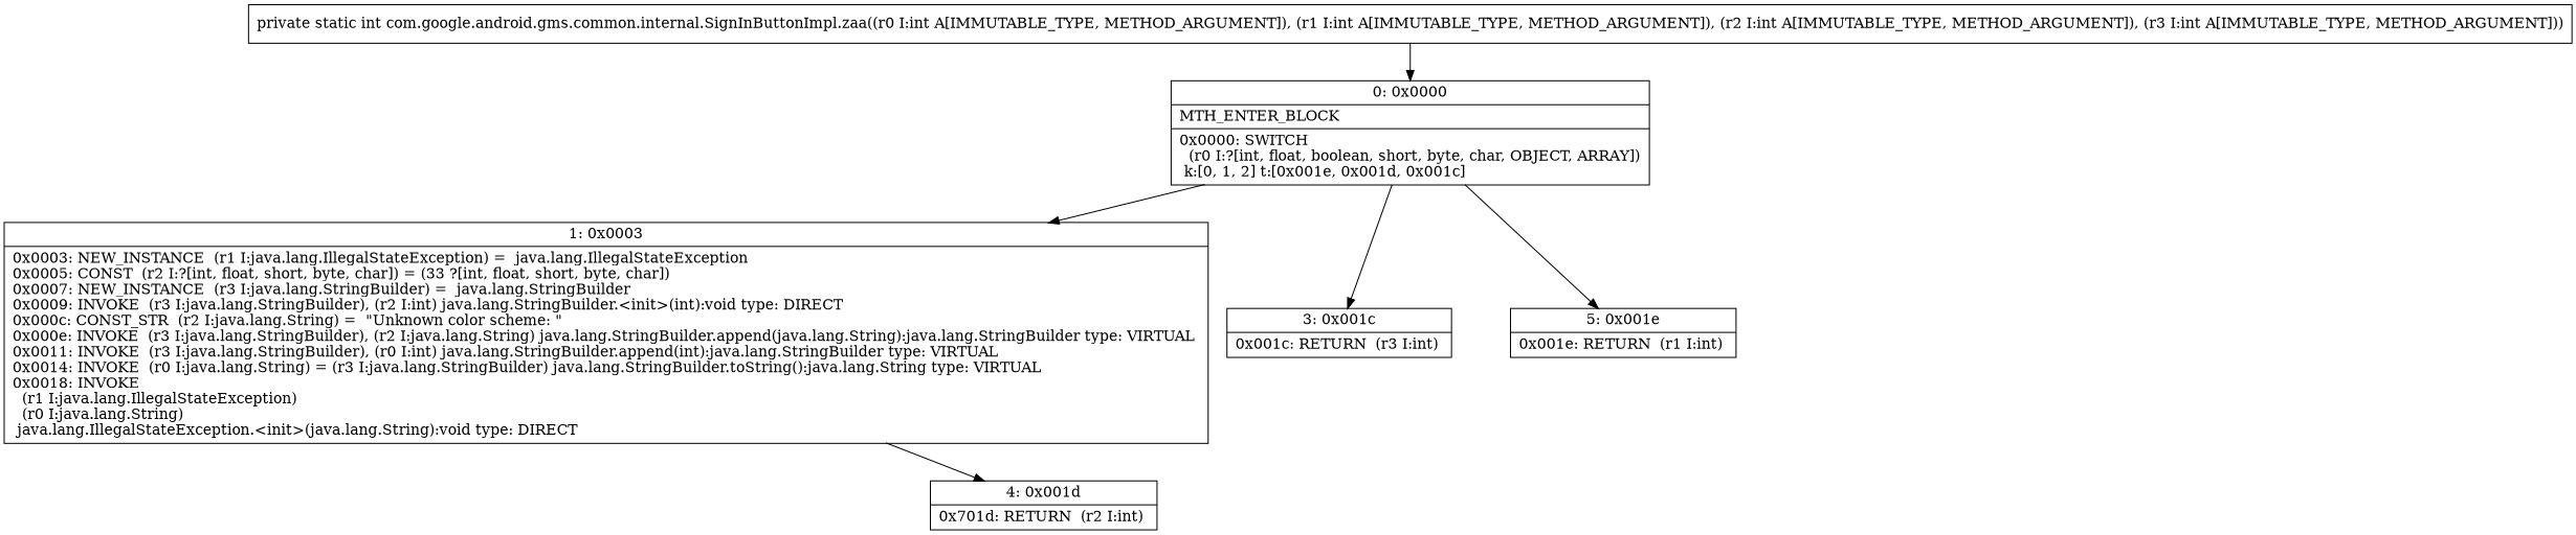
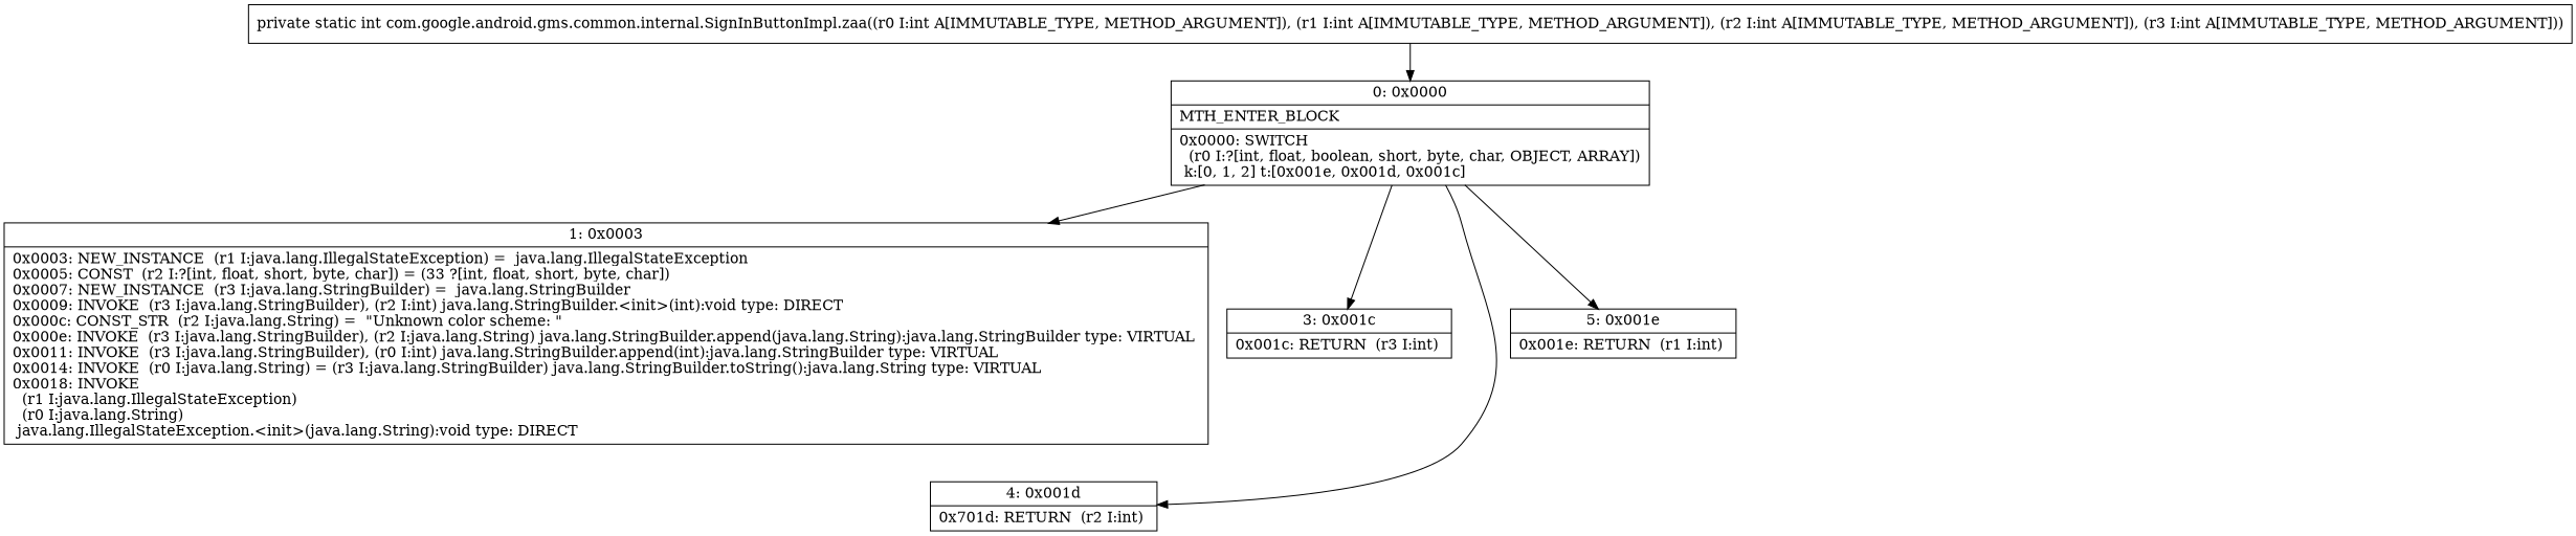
  digraph {
    node [shape=record]
    n1 [label="{0\:\ 0x0000|MTH_ENTER_BLOCK\l|0x0000: SWITCH  \l  (r0 I:?[int, float, boolean, short, byte, char, OBJECT, ARRAY])\l k:[0, 1, 2] t:[0x001e, 0x001d, 0x001c] \l}"]
    n2 [label="{1\:\ 0x0003|0x0003: NEW_INSTANCE  (r1 I:java.lang.IllegalStateException) =  java.lang.IllegalStateException \l0x0005: CONST  (r2 I:?[int, float, short, byte, char]) = (33 ?[int, float, short, byte, char]) \l0x0007: NEW_INSTANCE  (r3 I:java.lang.StringBuilder) =  java.lang.StringBuilder \l0x0009: INVOKE  (r3 I:java.lang.StringBuilder), (r2 I:int) java.lang.StringBuilder.\<init\>(int):void type: DIRECT \l0x000c: CONST_STR  (r2 I:java.lang.String) =  \"Unknown color scheme: \" \l0x000e: INVOKE  (r3 I:java.lang.StringBuilder), (r2 I:java.lang.String) java.lang.StringBuilder.append(java.lang.String):java.lang.StringBuilder type: VIRTUAL \l0x0011: INVOKE  (r3 I:java.lang.StringBuilder), (r0 I:int) java.lang.StringBuilder.append(int):java.lang.StringBuilder type: VIRTUAL \l0x0014: INVOKE  (r0 I:java.lang.String) = (r3 I:java.lang.StringBuilder) java.lang.StringBuilder.toString():java.lang.String type: VIRTUAL \l0x0018: INVOKE  \l  (r1 I:java.lang.IllegalStateException)\l  (r0 I:java.lang.String)\l java.lang.IllegalStateException.\<init\>(java.lang.String):void type: DIRECT \l}"]
    n3 [label="{3\:\ 0x001c|0x001c: RETURN  (r3 I:int) \l}"]
    n4 [label="{4\:\ 0x001d|0x701d: RETURN  (r2 I:int) \l}"]
    n5 [label="{5\:\ 0x001e|0x001e: RETURN  (r1 I:int) \l}"]
    n6 [label="{private static int com.google.android.gms.common.internal.SignInButtonImpl.zaa((r0 I:int A[IMMUTABLE_TYPE, METHOD_ARGUMENT]), (r1 I:int A[IMMUTABLE_TYPE, METHOD_ARGUMENT]), (r2 I:int A[IMMUTABLE_TYPE, METHOD_ARGUMENT]), (r3 I:int A[IMMUTABLE_TYPE, METHOD_ARGUMENT])) }"]
    n1 -> n2
    n1 -> n3
-   n2 -> n4
+   n1 -> n4
    n1 -> n5
    n6 -> n1
  }
